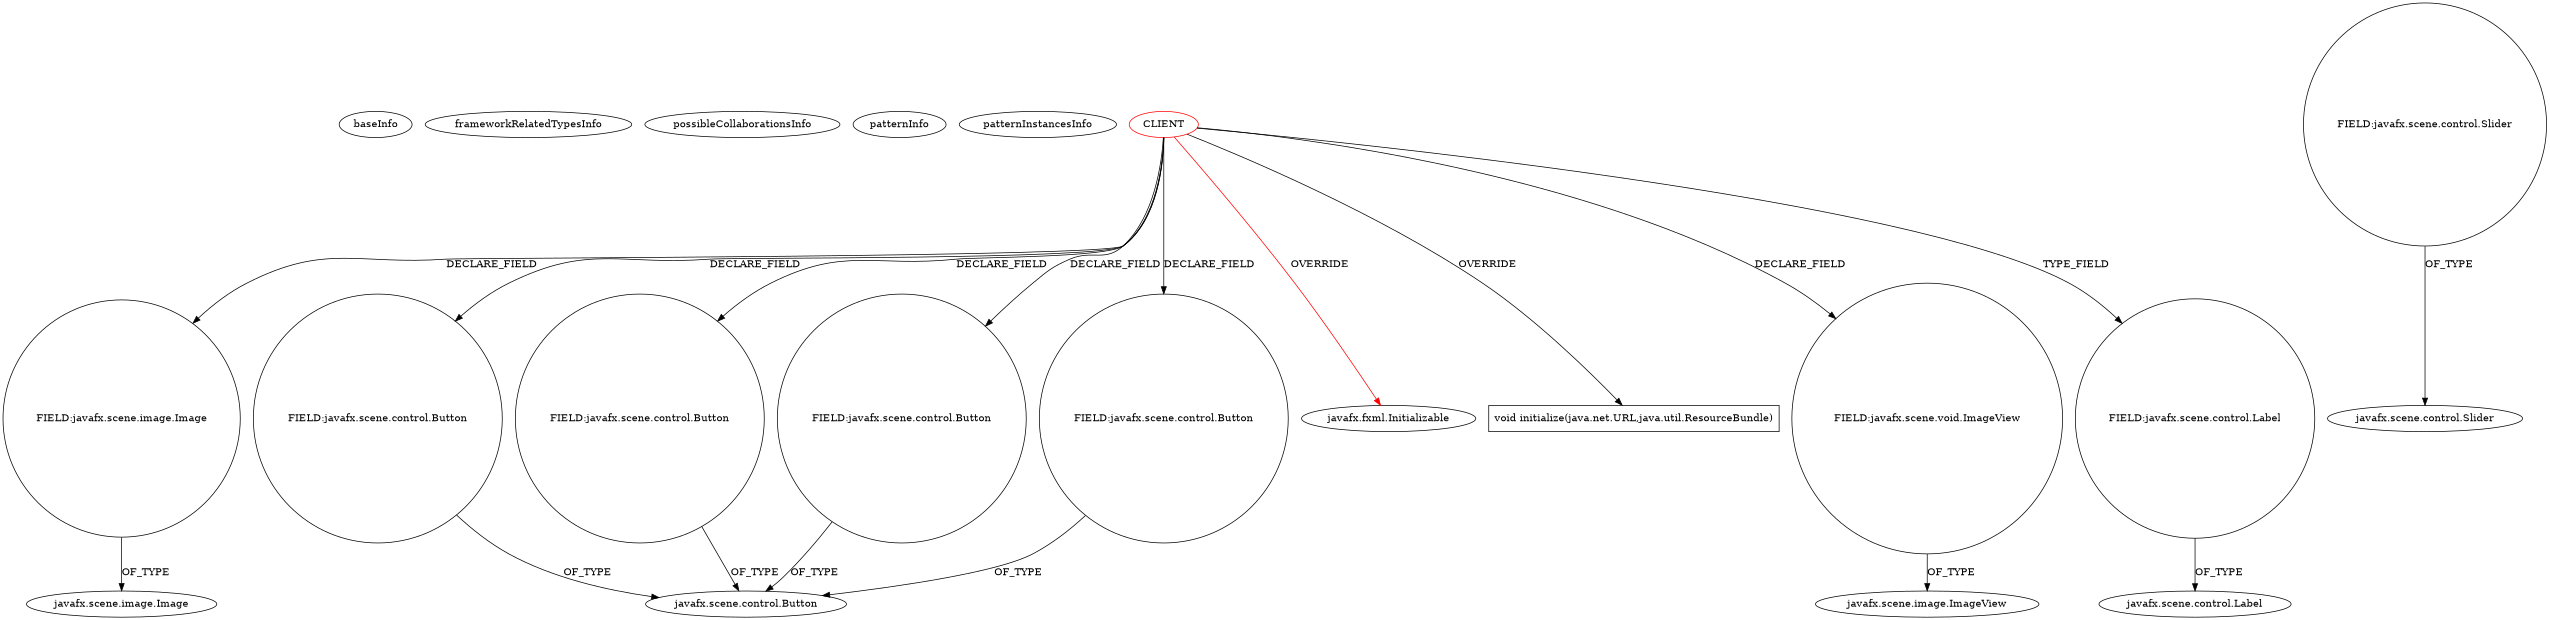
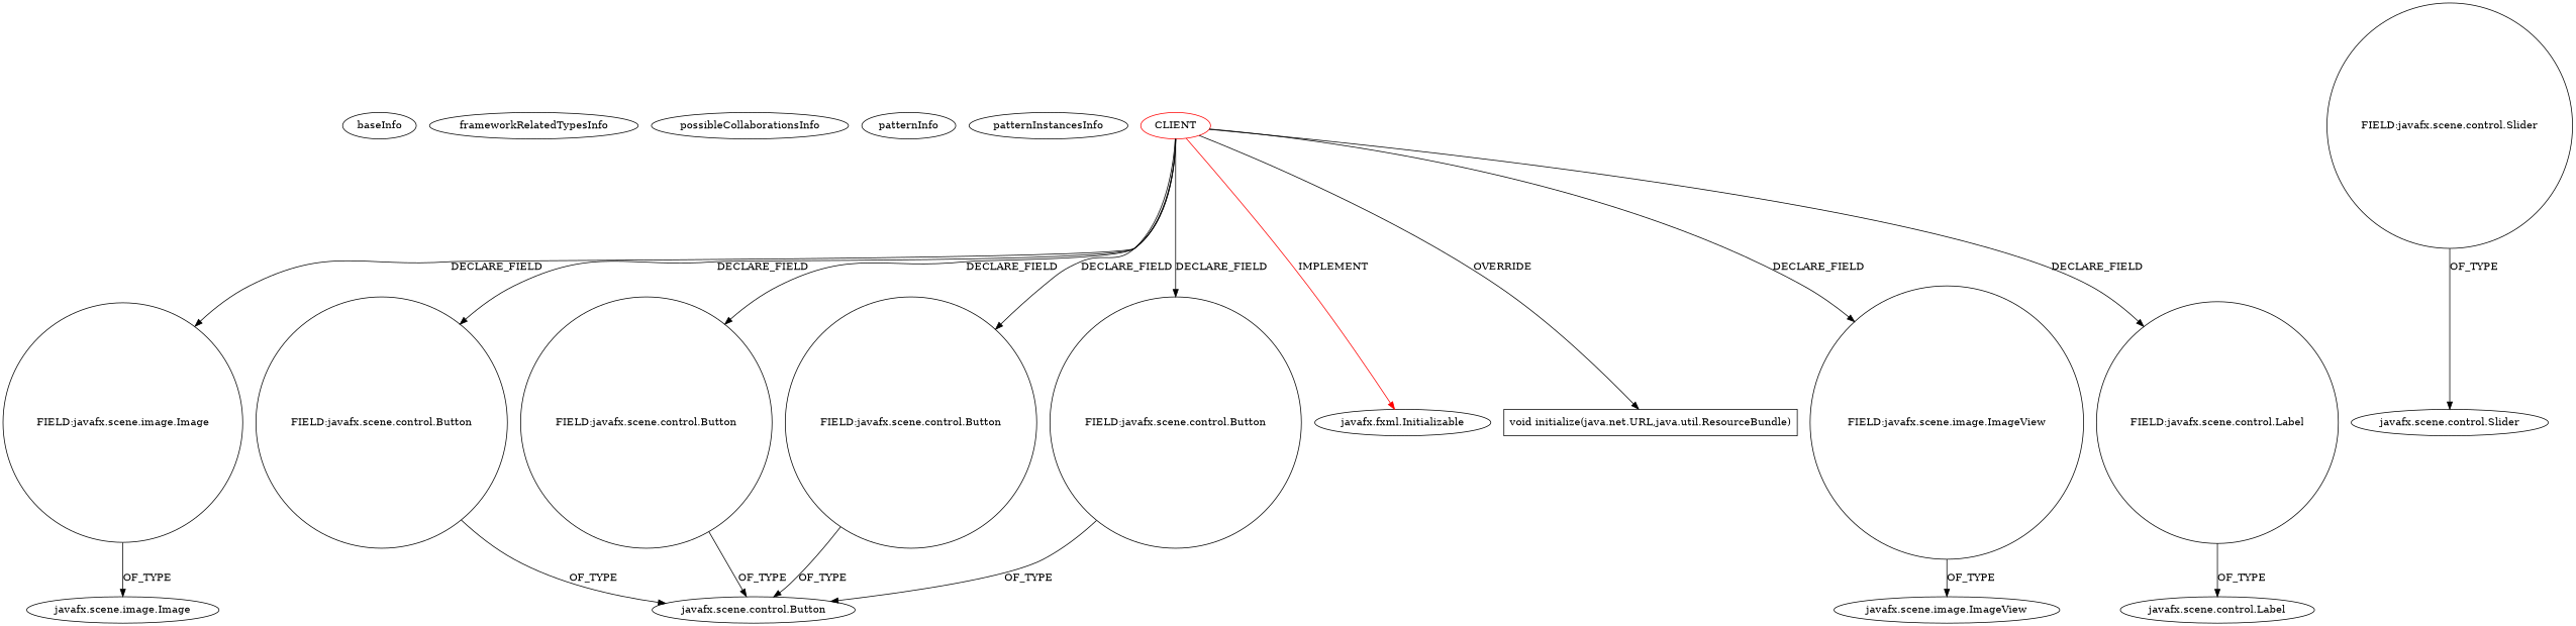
  digraph {
    node [isFrameworkType=false vertexType=FIELD_DECLARATION]
    baseInfo [category=pattern graphId=1597 isAnonymous=false possibleRelation=false isFrameworkType="" vertexType=""]
    frameworkRelatedTypesInfo [0="javafx.fxml.Initializable" isFrameworkType="" vertexType=""]
    possibleCollaborationsInfo [isFrameworkType="" vertexType=""]
    patternInfo [frequency=2.0 patternRootClient=0 isFrameworkType="" vertexType=""]
    patternInstancesInfo [0="soonzsoonz-QuickFoot~/soonzsoonz-QuickFoot/QuickFoot-master/src/application/FXMLAdoptionController.java~FXMLAdoptionController~4247" 1="DOOOOOM-jmpd-shared~/DOOOOOM-jmpd-shared/jmpd-shared-master/src/dooooom/jmpd/client/gui/javafx/MainViewController.java~MainViewController~294" isFrameworkType="" vertexType=""]
    n6 [label="FIELD:javafx.scene.image.Image" shape=circle]
    n7 [label="javafx.scene.image.Image" vertexType=FRAMEWORK_CLASS_TYPE]
    n8 [color=red label=CLIENT vertexType=ROOT_CLIENT_CLASS_DECLARATION]
    n9 [label="FIELD:javafx.scene.control.Button" shape=circle]
    n10 [label="FIELD:javafx.scene.control.Button" shape=circle]
    n11 [label="FIELD:javafx.scene.control.Button" shape=circle]
    n12 [label="FIELD:javafx.scene.control.Button" shape=circle]
    n13 [label="javafx.fxml.Initializable" vertexType=FRAMEWORK_INTERFACE_TYPE]
    n14 [label="void initialize(java.net.URL,java.util.ResourceBundle)" shape=box vertexType=OVERRIDING_METHOD_DECLARATION]
-   n15 [label="FIELD:javafx.scene.void.ImageView" shape=circle]
+   n15 [label="FIELD:javafx.scene.image.ImageView" shape=circle]
    n16 [label="FIELD:javafx.scene.control.Label" shape=circle]
    n17 [label="javafx.scene.control.Button" vertexType=FRAMEWORK_CLASS_TYPE]
    n18 [label="javafx.scene.image.ImageView" vertexType=FRAMEWORK_CLASS_TYPE]
    n19 [label="FIELD:javafx.scene.control.Slider" shape=circle]
    n20 [label="javafx.scene.control.Slider" vertexType=FRAMEWORK_CLASS_TYPE]
    n21 [label="javafx.scene.control.Label" vertexType=FRAMEWORK_CLASS_TYPE]
    n6 -> n7 [label=OF_TYPE]
    n8 -> n6 [label=DECLARE_FIELD]
    n8 -> n9 [label=DECLARE_FIELD]
    n8 -> n10 [label=DECLARE_FIELD]
    n8 -> n11 [label=DECLARE_FIELD]
    n8 -> n12 [label=DECLARE_FIELD]
-   n8 -> n13 [color=red label=OVERRIDE]
+   n8 -> n13 [color=red label=IMPLEMENT]
    n8 -> n14 [label=OVERRIDE]
    n8 -> n15 [label=DECLARE_FIELD]
-   n8 -> n16 [label=TYPE_FIELD]
+   n8 -> n16 [label=DECLARE_FIELD]
    n9 -> n17 [label=OF_TYPE]
    n10 -> n17 [label=OF_TYPE]
    n11 -> n17 [label=OF_TYPE]
    n12 -> n17 [label=OF_TYPE]
    n15 -> n18 [label=OF_TYPE]
    n16 -> n21 [label=OF_TYPE]
    n19 -> n20 [label=OF_TYPE]
  }
